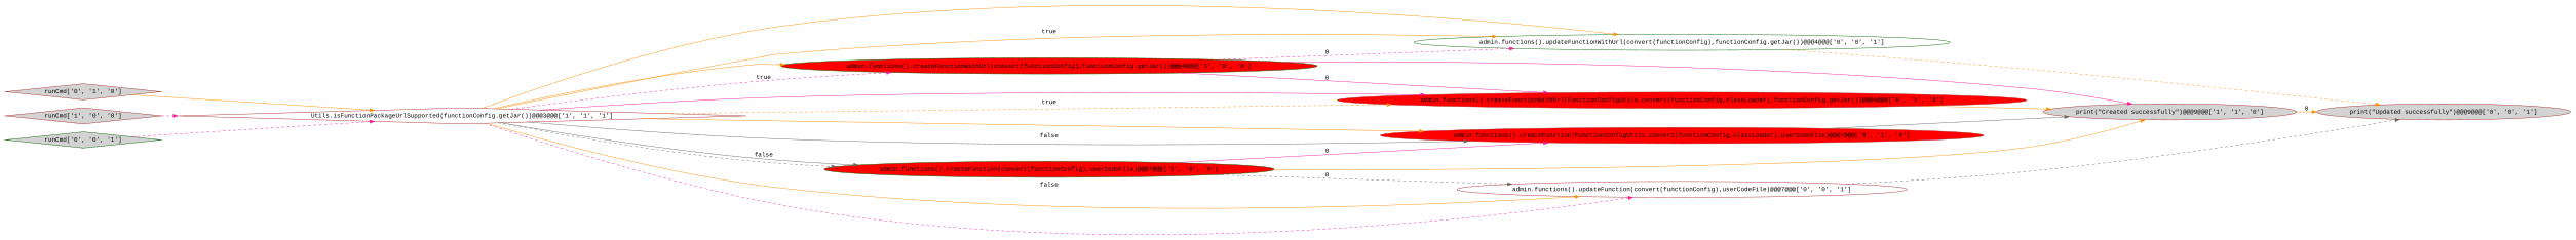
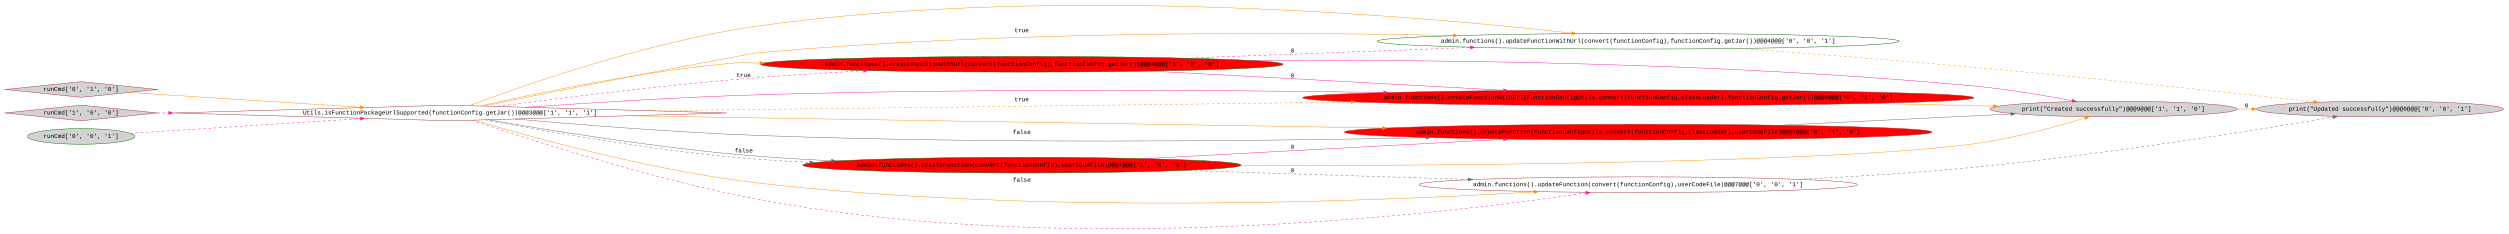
  digraph {
    rankdir=LR
    fontname="Liberation Mono"
    node [fillcolor=lightgray shape=ellipse style=filled color=brown fontname="Liberation Mono"]
    edge [style=solid color=darkorange fontname="Liberation Mono"]
    n1 [fillcolor=white label="admin.functions().updateFunctionWithUrl(convert(functionConfig),functionConfig.getJar())@@@4@@@['0', '0', '1']" color=darkgreen]
    n2 [label="print(\"Updated successfully\")@@@9@@@['0', '0', '1']"]
    n3 [fillcolor=red label="admin.functions().createFunction(FunctionConfigUtils.convert(functionConfig,classLoader),userCodeFile)@@@7@@@['0', '1', '0']"]
    n4 [label="print(\"Created successfully\")@@@9@@@['1', '1', '0']"]
    n5 [label="runCmd['0', '1', '0']" shape=diamond]
    n6 [fillcolor=white label="Utils.isFunctionPackageUrlSupported(functionConfig.getJar())@@@3@@@['1', '1', '1']" shape=diamond]
    n7 [label="runCmd['1', '0', '0']" shape=diamond]
    n8 [fillcolor=red label="admin.functions().createFunctionWithUrl(convert(functionConfig),functionConfig.getJar())@@@4@@@['1', '0', '0']" color=darkgreen]
    n9 [fillcolor=red label="admin.functions().createFunctionWithUrl(FunctionConfigUtils.convert(functionConfig,classLoader),functionConfig.getJar())@@@4@@@['0', '1', '0']"]
-   n10 [label="runCmd['0', '0', '1']" shape=diamond color=darkgreen]
+   n10 [label="runCmd['0', '0', '1']" color=darkgreen]
    n11 [fillcolor=white label="admin.functions().updateFunction(convert(functionConfig),userCodeFile)@@@7@@@['0', '0', '1']"]
    n12 [fillcolor=red label="admin.functions().createFunction(convert(functionConfig),userCodeFile)@@@7@@@['1', '0', '0']" color=darkgreen]
    n1 -> n2 [style=dashed]
    n3 -> n4 [color=gray40]
    n4 -> n2 [label=0]
    n5 -> n6
    n6 -> n1 [label=true]
    n6 -> n1
    n6 -> n3 [label=false color=gray40]
    n6 -> n3
    n6 -> n8
    n6 -> n8 [label=true style=dashed color=deeppink]
    n6 -> n9 [color=deeppink]
    n6 -> n9 [label=true style=dashed]
    n6 -> n11 [style=dashed color=deeppink]
    n6 -> n11 [label=false]
    n6 -> n12 [label=false color=gray40]
    n6 -> n12 [style=dashed color=gray40]
    n7 -> n6 [style=dashed color=deeppink]
    n8 -> n1 [label=0 style=dashed color=deeppink]
    n8 -> n4 [color=deeppink]
    n8 -> n9 [label=0 color=deeppink]
    n9 -> n4
    n10 -> n6 [style=dashed color=deeppink]
    n11 -> n2 [style=dashed color=gray40]
    n12 -> n3 [label=0 color=deeppink]
    n12 -> n4
    n12 -> n11 [label=0 style=dashed color=gray40]
  }
